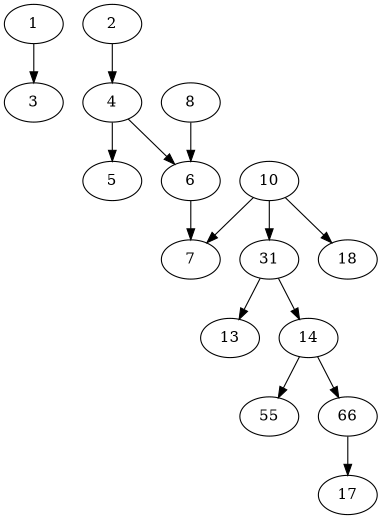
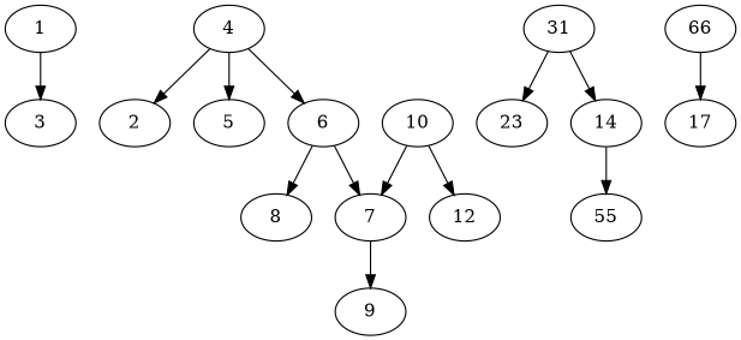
  digraph {
    node [alpha=0.01]
    1 [alpha=0.05 expect_size=162606765337875]
    3 [alpha=0.19 expect_size=4017690014166024192]
    2 [alpha=0.17 expect_size=866490709551611904]
    4 [alpha=0.10 expect_size=396620507295776768]
    5 [expect_size=4150729433307644]
    6 [alpha=0.03 expect_size=590077379179708416]
    7 [alpha=0.07 expect_size=10314233176247552]
    8 [alpha=0.11 expect_size=15227743528981]
+   9 [alpha=0.07 expect_size=615103243260632]
    10 [alpha=0.02 expect_size=53845746676878]
    n11 [alpha=0.08 expect_size=21664677792579584 label=31]
-   12 [expect_size=92783088975898 label=18]
-   13 [alpha=0.04 expect_size=577389045511161]
+   12 [expect_size=92783088975898]
+   13 [alpha=0.04 expect_size=577389045511161 label=23]
    14 [alpha=0.06 expect_size=16432617696345846]
    n15 [alpha=0.04 expect_size=69142329688064000 label=55]
    n16 [alpha=0.08 expect_size=14079988447421520 label=66]
    17 [alpha=0.12 expect_size=176829629021404]
    1 -> 3
-   2 -> 4
+   4 -> 2
    4 -> 5
    4 -> 6
    6 -> 7
-   8 -> 6
+   6 -> 8
+   7 -> 9
    10 -> 7
-   10 -> n11
    10 -> 12
    n11 -> 13
    n11 -> 14
    14 -> n15
-   14 -> n16
    n16 -> 17
  }
